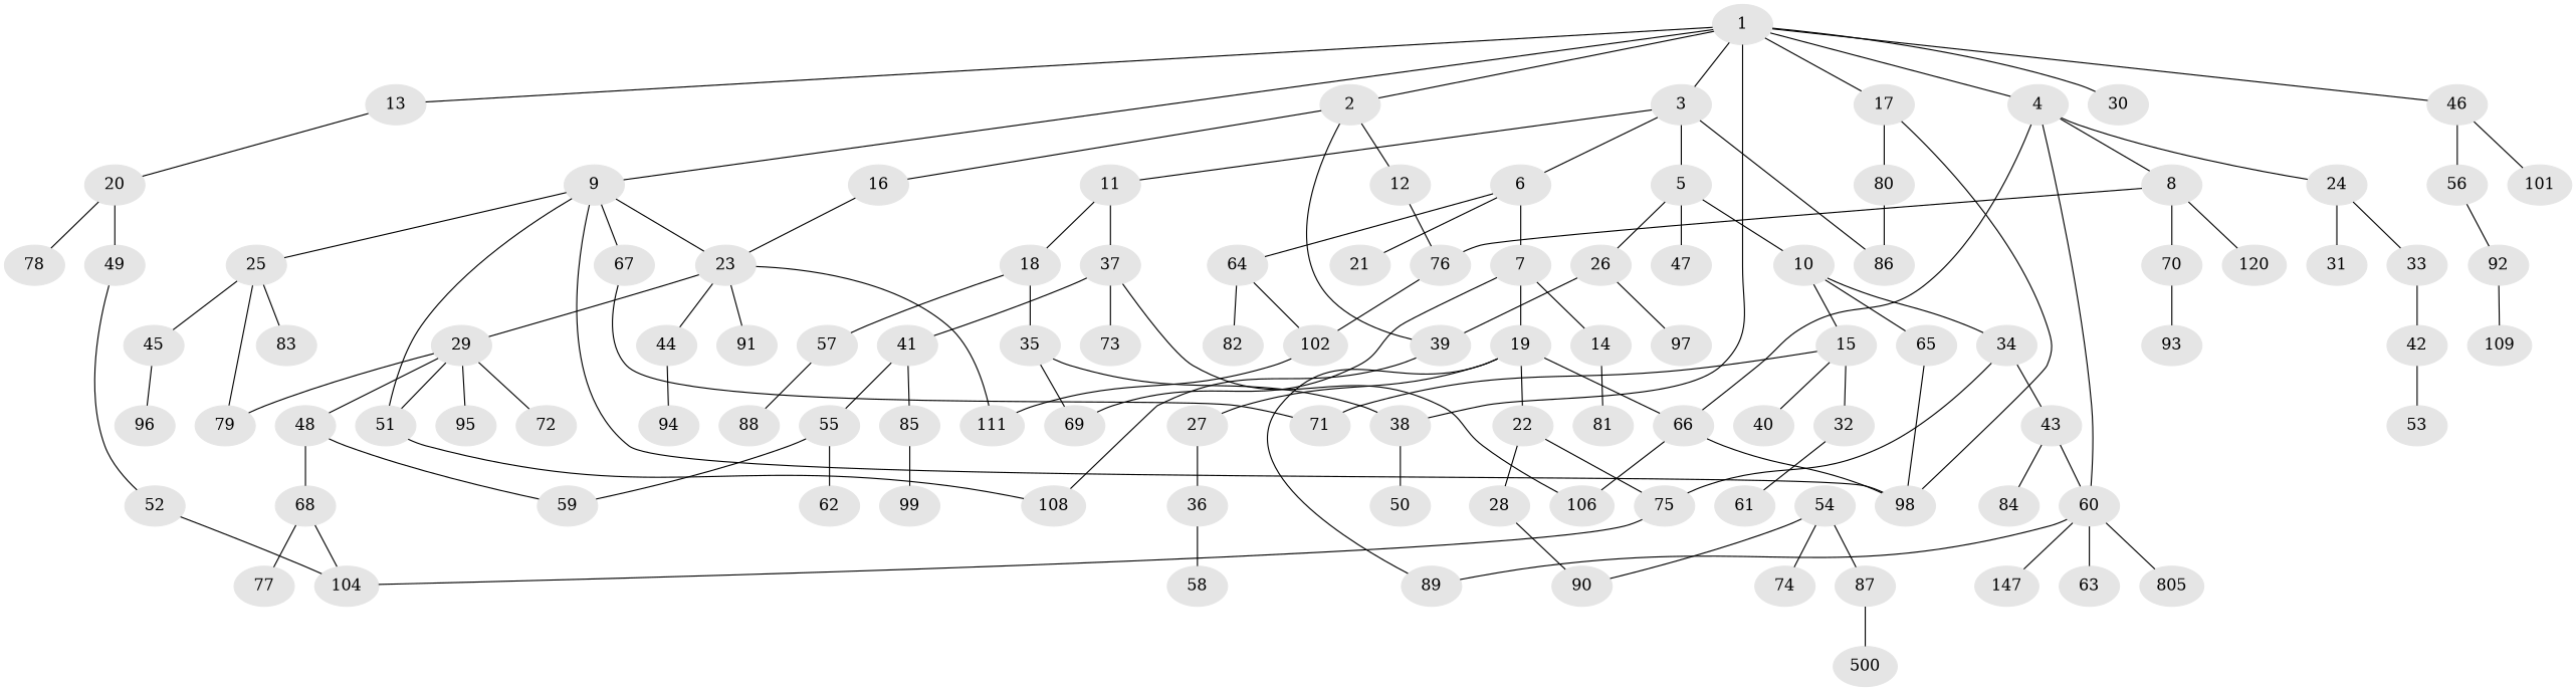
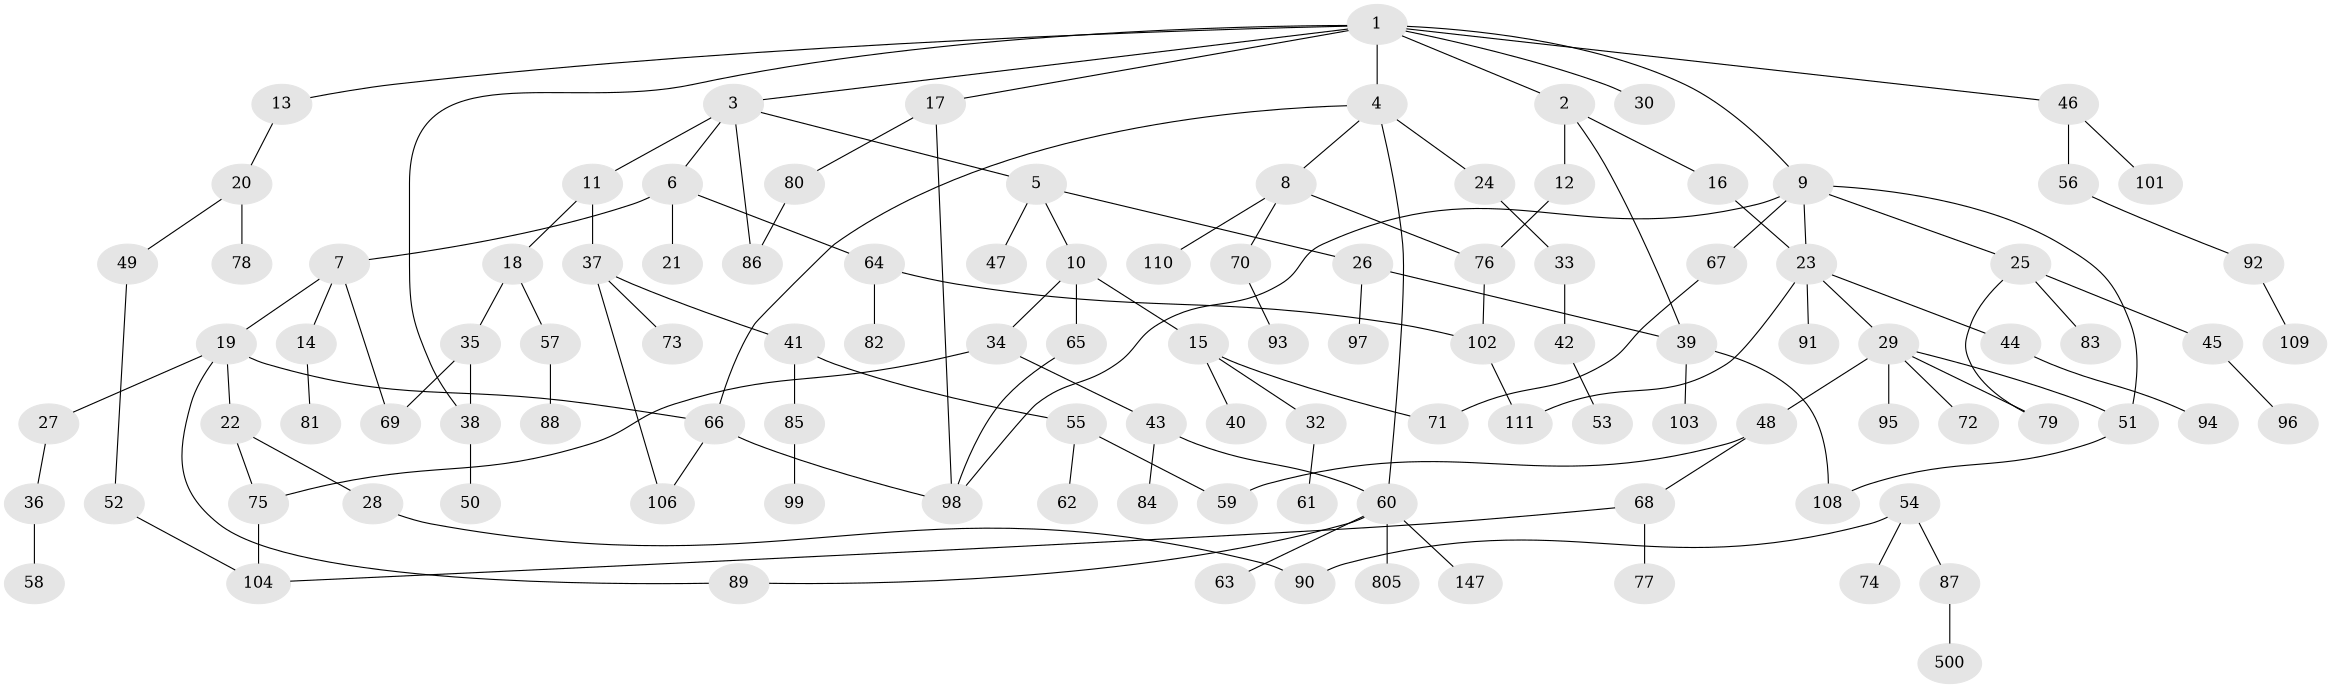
  graph {
    node [color=gray90 style=filled]
    1
    2
    3
    4
    9
    13
    17
    30
    38
    46
    12
    16
    39
    5
    6
    11
    86
    8
    24
    60
    66
    23
    25
    51
    67
    98
    20
    80
    50
    56
    101
    76
+   103
    108
    10
    26
    47
    7
    21
    64
    18
    37
    70
-   110 [label=120]
-   31
+   110
    33
    54
    90
    74
    87
    89
    63
    n53 [label=805]
    n54 [label=147]
    106
    15
    34
    65
    97
    14
    19
    69
    82
    102
    81
    22
    27
    93
    29
    44
    91
    111
    45
    79
    83
    71
    32
    40
    75
    43
    35
    57
    41
    73
    49
    78
    61
    88
    28
    36
    52
    104
    48
    72
    95
    94
    42
    96
    58
    59
    68
    53
    84
    55
    85
    62
    99
    92
    109
    77
    n111 [label=500]
    1 -- 2
    1 -- 3
    1 -- 4
    1 -- 9
    1 -- 13
    1 -- 17
    1 -- 30
    1 -- 38
    1 -- 46
    2 -- 12
    2 -- 16
    2 -- 39
    3 -- 5
    3 -- 6
    3 -- 11
    3 -- 86
    4 -- 8
    4 -- 24
    4 -- 60
    4 -- 66
    9 -- 23
    9 -- 25
    9 -- 51
    9 -- 67
    9 -- 98
    13 -- 20
    17 -- 98
    17 -- 80
    38 -- 50
    46 -- 56
    46 -- 101
    12 -- 76
    16 -- 23
+   39 -- 103
    39 -- 108
    5 -- 10
    5 -- 26
    5 -- 47
    6 -- 7
    6 -- 21
    6 -- 64
    11 -- 18
    11 -- 37
    8 -- 76
    8 -- 70
    8 -- 110
-   24 -- 31
    24 -- 33
    60 -- 89
    60 -- 63
    60 -- n53
    60 -- n54
    66 -- 98
    66 -- 106
    23 -- 29
    23 -- 44
    23 -- 91
    23 -- 111
    25 -- 45
    25 -- 79
    25 -- 83
    51 -- 108
    67 -- 71
    20 -- 49
    20 -- 78
    80 -- 86
    56 -- 92
    76 -- 102
    10 -- 15
    10 -- 34
    10 -- 65
    26 -- 39
    26 -- 97
    7 -- 14
    7 -- 19
    7 -- 69
    64 -- 82
    64 -- 102
    18 -- 35
    18 -- 57
    37 -- 106
    37 -- 41
    37 -- 73
    70 -- 93
    33 -- 42
    54 -- 90
    54 -- 74
    54 -- 87
    87 -- n111
    15 -- 71
    15 -- 32
    15 -- 40
    34 -- 75
    34 -- 43
    65 -- 98
    14 -- 81
    19 -- 66
    19 -- 89
    19 -- 22
    19 -- 27
    102 -- 111
    22 -- 75
    22 -- 28
    27 -- 36
    29 -- 51
    29 -- 79
    29 -- 48
    29 -- 72
    29 -- 95
    44 -- 94
    45 -- 96
    32 -- 61
    75 -- 104
    43 -- 60
    43 -- 84
    35 -- 38
    35 -- 69
    57 -- 88
    41 -- 55
    41 -- 85
    49 -- 52
    28 -- 90
    36 -- 58
    52 -- 104
    48 -- 59
    48 -- 68
    42 -- 53
    68 -- 104
    68 -- 77
    55 -- 59
    55 -- 62
    85 -- 99
    92 -- 109
  }
